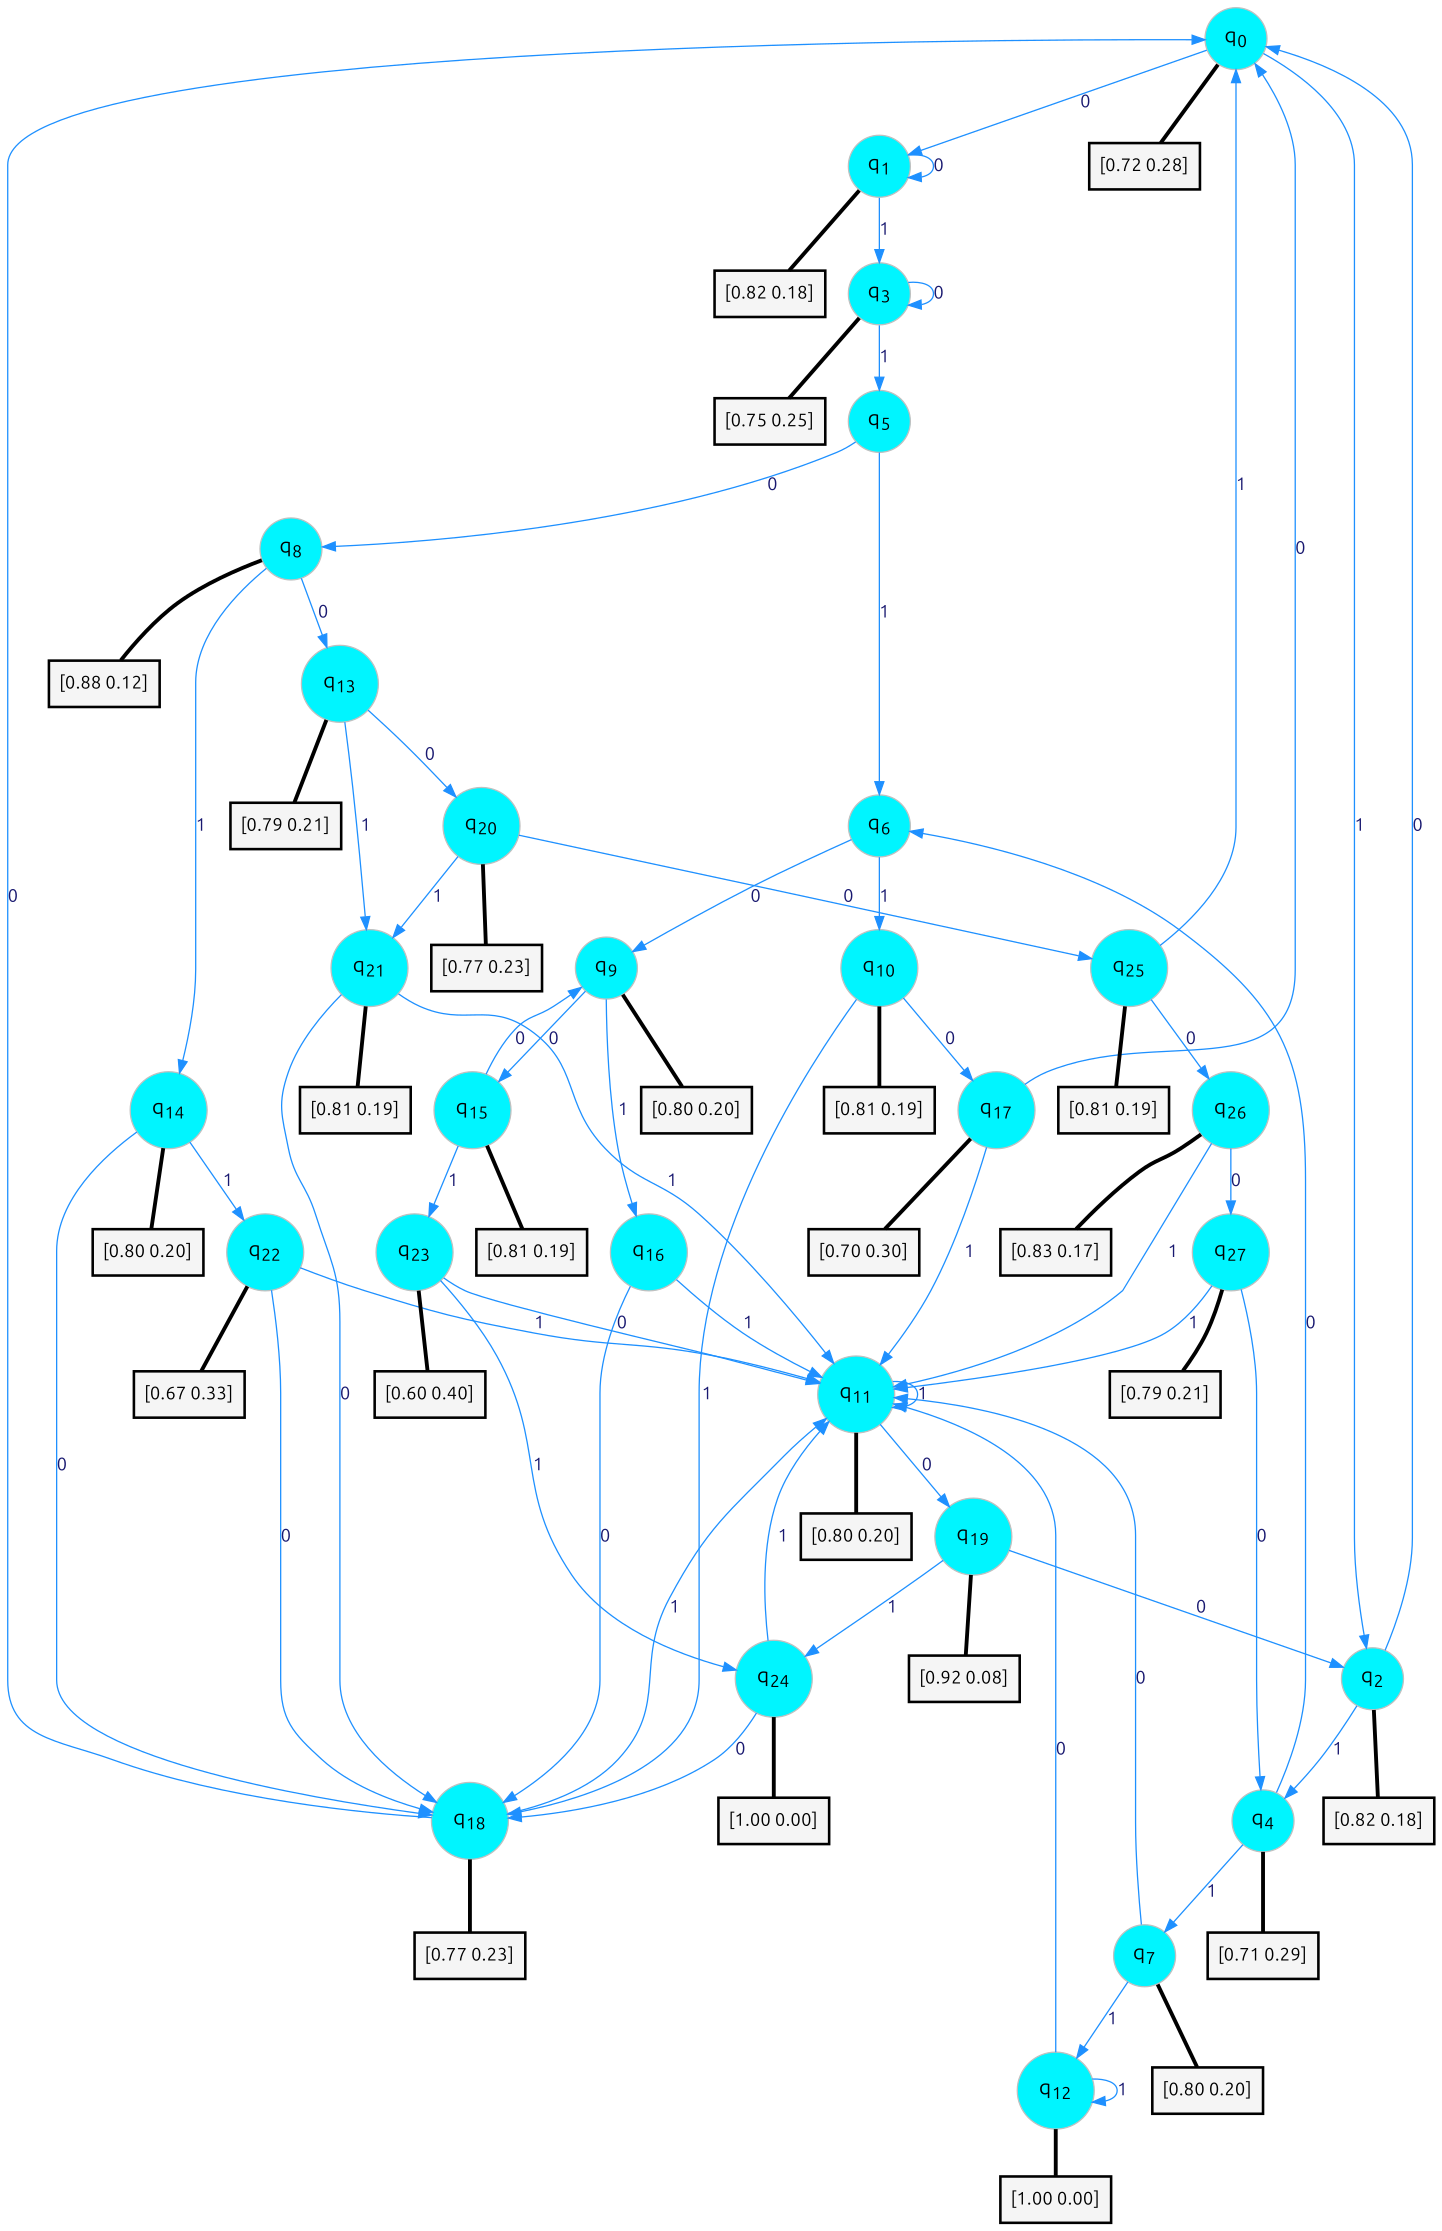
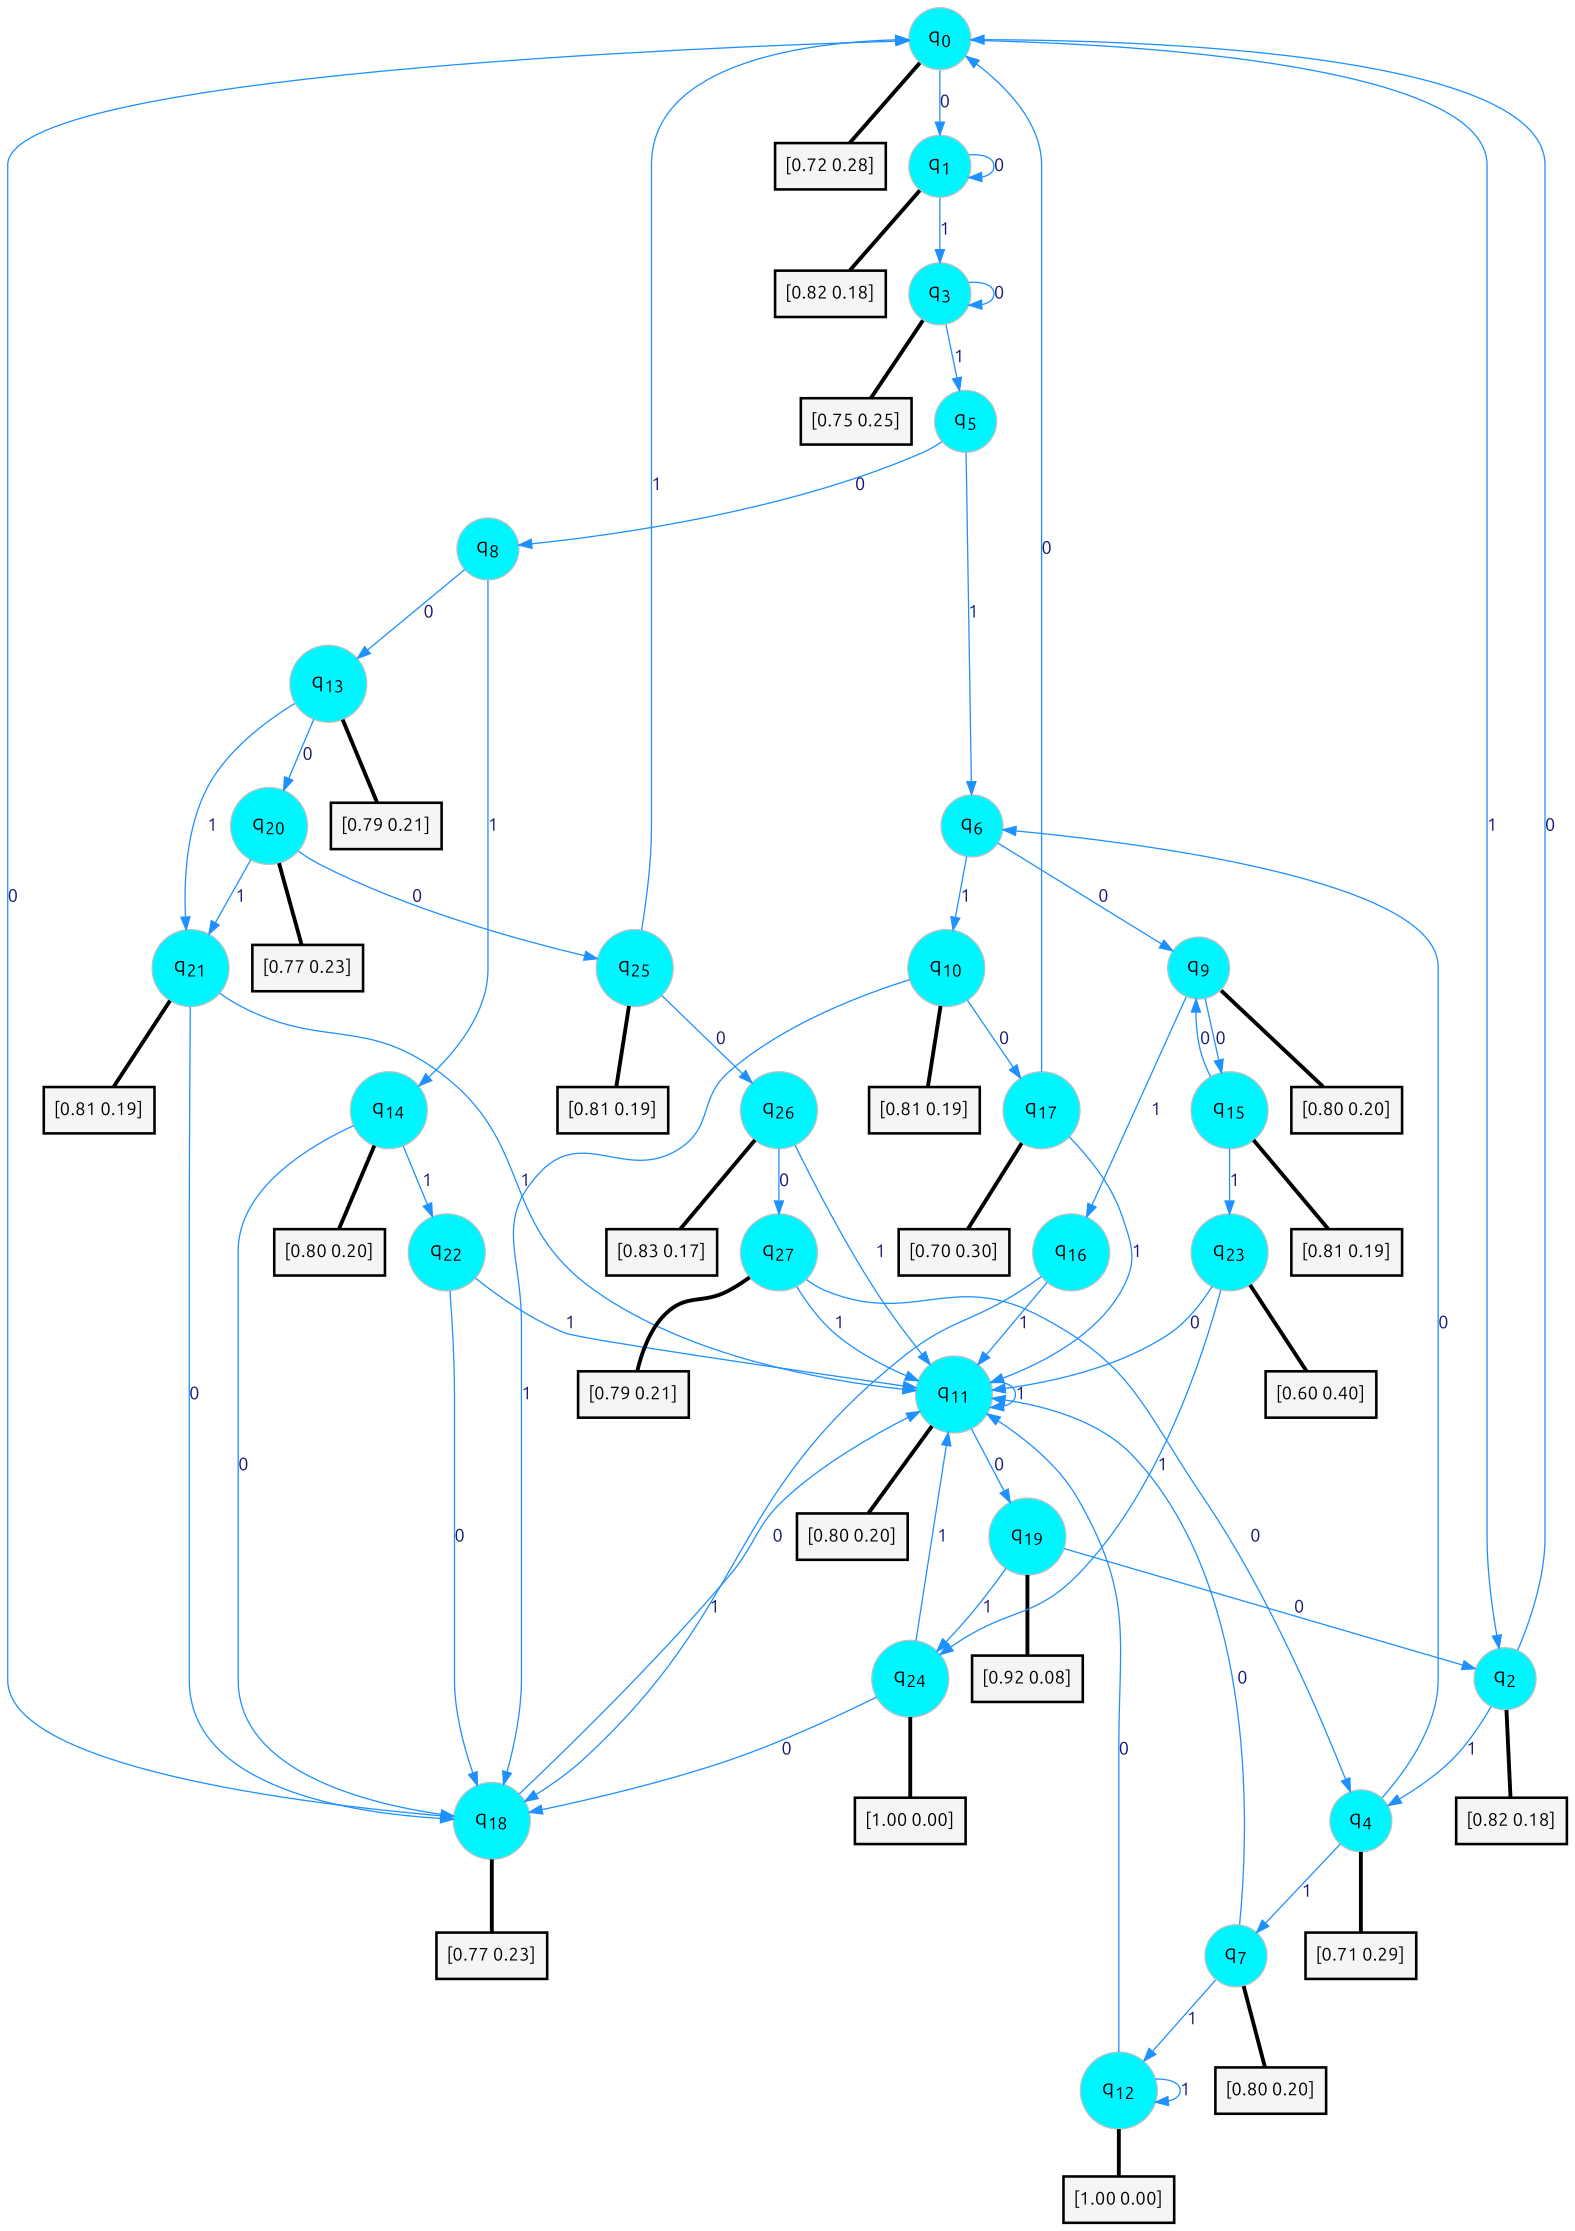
  digraph {
    fontname=Ubuntu
    rankdir=TD
    node [color=gray fillcolor=turquoise1 fontcolor=black fontname=Ubuntu fontsize=16 fontweight=bold shape=circle style=filled]
    edge [arrowsize=1 color=dodgerblue1 fontcolor=midnightblue fontname=Ubuntu fontweight=bold penwidth=1 style=solid weight=20]
    n1 [label=<q<SUB>0</SUB>>]
    n2 [label=<q<SUB>1</SUB>>]
    n3 [label=<q<SUB>2</SUB>>]
    n4 [color=black fillcolor=whitesmoke fontsize=14 label="[0.72 0.28]" penwidth=2 shape=box]
    n5 [label=<q<SUB>3</SUB>>]
    n6 [color=black fillcolor=whitesmoke fontsize=14 label="[0.82 0.18]" penwidth=2 shape=box]
    n7 [label=<q<SUB>4</SUB>>]
    n8 [color=black fillcolor=whitesmoke fontsize=14 label="[0.82 0.18]" penwidth=2 shape=box]
    n9 [label=<q<SUB>5</SUB>>]
    n10 [color=black fillcolor=whitesmoke fontsize=14 label="[0.75 0.25]" penwidth=2 shape=box]
    n11 [label=<q<SUB>6</SUB>>]
    n12 [label=<q<SUB>7</SUB>>]
    n13 [color=black fillcolor=whitesmoke fontsize=14 label="[0.71 0.29]" penwidth=2 shape=box]
    n14 [label=<q<SUB>8</SUB>>]
    n15 [label=<q<SUB>9</SUB>>]
    n16 [label=<q<SUB>10</SUB>>]
    n17 [label=<q<SUB>11</SUB>>]
    n18 [label=<q<SUB>12</SUB>>]
    n19 [color=black fillcolor=whitesmoke fontsize=14 label="[0.80 0.20]" penwidth=2 shape=box]
    n20 [label=<q<SUB>13</SUB>>]
    n21 [label=<q<SUB>14</SUB>>]
-   n22 [color=black fillcolor=whitesmoke fontsize=14 label="[0.88 0.12]" penwidth=2 shape=box]
    n23 [label=<q<SUB>15</SUB>>]
    n24 [label=<q<SUB>16</SUB>>]
    n25 [color=black fillcolor=whitesmoke fontsize=14 label="[0.80 0.20]" penwidth=2 shape=box]
    n26 [label=<q<SUB>17</SUB>>]
    n27 [label=<q<SUB>18</SUB>>]
    n28 [color=black fillcolor=whitesmoke fontsize=14 label="[0.81 0.19]" penwidth=2 shape=box]
    n29 [label=<q<SUB>19</SUB>>]
    n30 [color=black fillcolor=whitesmoke fontsize=14 label="[0.80 0.20]" penwidth=2 shape=box]
    n31 [color=black fillcolor=whitesmoke fontsize=14 label="[1.00 0.00]" penwidth=2 shape=box]
    n32 [label=<q<SUB>20</SUB>>]
    n33 [label=<q<SUB>21</SUB>>]
    n34 [color=black fillcolor=whitesmoke fontsize=14 label="[0.79 0.21]" penwidth=2 shape=box]
    n35 [label=<q<SUB>22</SUB>>]
    n36 [color=black fillcolor=whitesmoke fontsize=14 label="[0.80 0.20]" penwidth=2 shape=box]
    n37 [label=<q<SUB>23</SUB>>]
    n38 [color=black fillcolor=whitesmoke fontsize=14 label="[0.81 0.19]" penwidth=2 shape=box]
    n39 [color=black fillcolor=whitesmoke fontsize=14 label="[0.70 0.30]" penwidth=2 shape=box]
    n40 [color=black fillcolor=whitesmoke fontsize=14 label="[0.77 0.23]" penwidth=2 shape=box]
    n41 [label=<q<SUB>24</SUB>>]
    n42 [color=black fillcolor=whitesmoke fontsize=14 label="[0.92 0.08]" penwidth=2 shape=box]
    n43 [label=<q<SUB>25</SUB>>]
    n44 [color=black fillcolor=whitesmoke fontsize=14 label="[0.77 0.23]" penwidth=2 shape=box]
    n45 [color=black fillcolor=whitesmoke fontsize=14 label="[0.81 0.19]" penwidth=2 shape=box]
-   n46 [color=black fillcolor=whitesmoke fontsize=14 label="[0.67 0.33]" penwidth=2 shape=box]
    n47 [color=black fillcolor=whitesmoke fontsize=14 label="[0.60 0.40]" penwidth=2 shape=box]
    n48 [color=black fillcolor=whitesmoke fontsize=14 label="[1.00 0.00]" penwidth=2 shape=box]
    n49 [label=<q<SUB>26</SUB>>]
    n50 [color=black fillcolor=whitesmoke fontsize=14 label="[0.81 0.19]" penwidth=2 shape=box]
    n51 [label=<q<SUB>27</SUB>>]
    n52 [color=black fillcolor=whitesmoke fontsize=14 label="[0.83 0.17]" penwidth=2 shape=box]
    n53 [color=black fillcolor=whitesmoke fontsize=14 label="[0.79 0.21]" penwidth=2 shape=box]
    n1 -> n2 [label=0]
    n1 -> n3 [label=1]
    n1 -> n4 [arrowhead=none color=black penwidth=3]
    n2 -> n2 [label=0]
    n2 -> n5 [label=1]
    n2 -> n6 [arrowhead=none color=black penwidth=3]
    n3 -> n1 [label=0]
    n3 -> n7 [label=1]
    n3 -> n8 [arrowhead=none color=black penwidth=3]
    n5 -> n5 [label=0]
    n5 -> n9 [label=1]
    n5 -> n10 [arrowhead=none color=black penwidth=3]
    n7 -> n11 [label=0]
    n7 -> n12 [label=1]
    n7 -> n13 [arrowhead=none color=black penwidth=3]
    n9 -> n11 [label=1]
    n9 -> n14 [label=0]
    n11 -> n15 [label=0]
    n11 -> n16 [label=1]
    n12 -> n17 [label=0]
    n12 -> n18 [label=1]
    n12 -> n19 [arrowhead=none color=black penwidth=3]
    n14 -> n20 [label=0]
    n14 -> n21 [label=1]
-   n14 -> n22 [arrowhead=none color=black penwidth=3]
    n15 -> n23 [label=0]
    n15 -> n24 [label=1]
    n15 -> n25 [arrowhead=none color=black penwidth=3]
    n16 -> n26 [label=0]
    n16 -> n27 [label=1]
    n16 -> n28 [arrowhead=none color=black penwidth=3]
    n17 -> n17 [label=1]
    n17 -> n29 [label=0]
    n17 -> n30 [arrowhead=none color=black penwidth=3]
    n18 -> n17 [label=0]
    n18 -> n18 [label=1]
    n18 -> n31 [arrowhead=none color=black penwidth=3]
    n20 -> n32 [label=0]
    n20 -> n33 [label=1]
    n20 -> n34 [arrowhead=none color=black penwidth=3]
    n21 -> n27 [label=0]
    n21 -> n35 [label=1]
    n21 -> n36 [arrowhead=none color=black penwidth=3]
    n23 -> n15 [label=0]
    n23 -> n37 [label=1]
    n23 -> n38 [arrowhead=none color=black penwidth=3]
    n24 -> n17 [label=1]
    n24 -> n27 [label=0]
    n26 -> n1 [label=0]
    n26 -> n17 [label=1]
    n26 -> n39 [arrowhead=none color=black penwidth=3]
    n27 -> n1 [label=0]
    n27 -> n17 [label=1]
    n27 -> n40 [arrowhead=none color=black penwidth=3]
    n29 -> n3 [label=0]
    n29 -> n41 [label=1]
    n29 -> n42 [arrowhead=none color=black penwidth=3]
    n32 -> n33 [label=1]
    n32 -> n43 [label=0]
    n32 -> n44 [arrowhead=none color=black penwidth=3]
    n33 -> n17 [label=1]
    n33 -> n27 [label=0]
    n33 -> n45 [arrowhead=none color=black penwidth=3]
    n35 -> n17 [label=1]
    n35 -> n27 [label=0]
-   n35 -> n46 [arrowhead=none color=black penwidth=3]
    n37 -> n17 [label=0]
    n37 -> n41 [label=1]
    n37 -> n47 [arrowhead=none color=black penwidth=3]
    n41 -> n17 [label=1]
    n41 -> n27 [label=0]
    n41 -> n48 [arrowhead=none color=black penwidth=3]
    n43 -> n1 [label=1]
    n43 -> n49 [label=0]
    n43 -> n50 [arrowhead=none color=black penwidth=3]
    n49 -> n17 [label=1]
    n49 -> n51 [label=0]
    n49 -> n52 [arrowhead=none color=black penwidth=3]
    n51 -> n7 [label=0]
    n51 -> n17 [label=1]
    n51 -> n53 [arrowhead=none color=black penwidth=3]
  }
